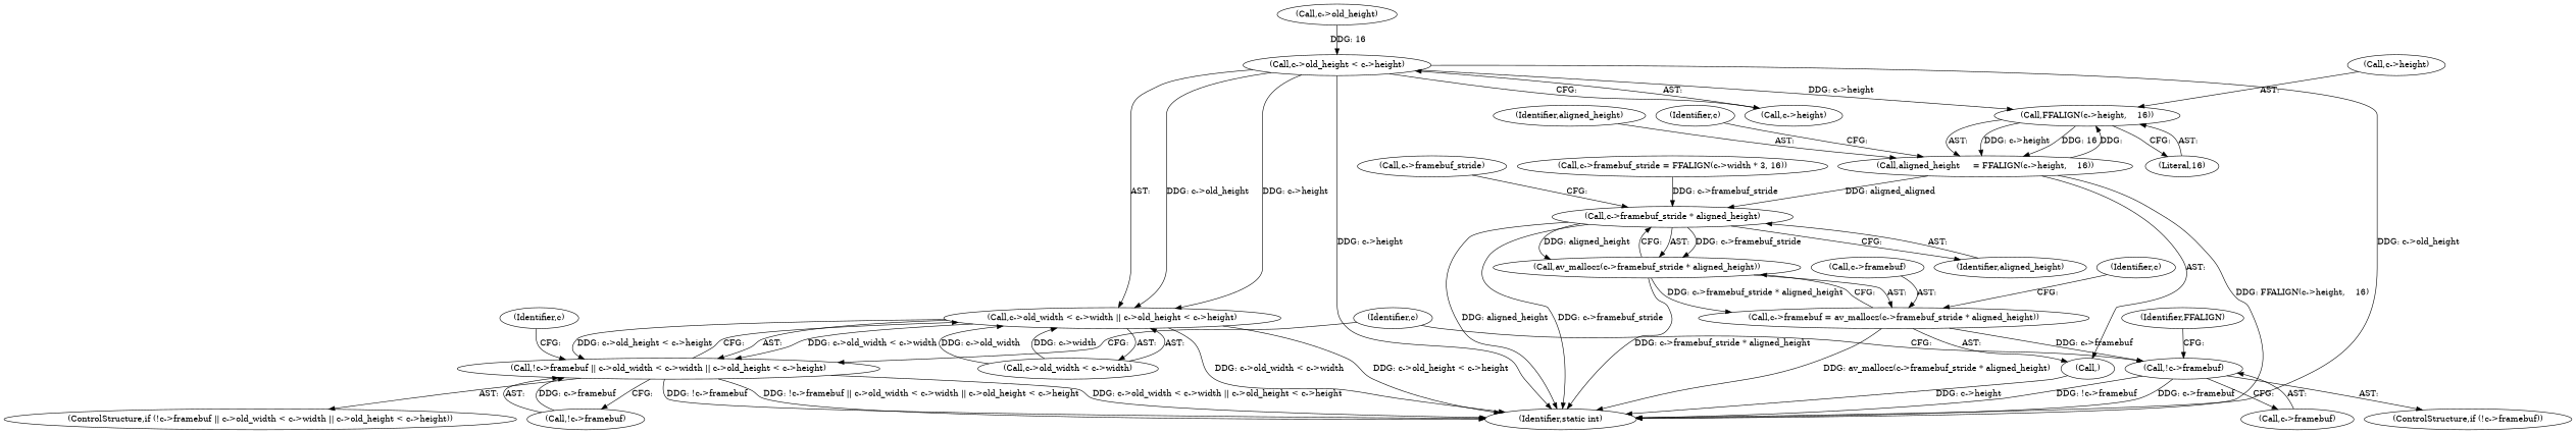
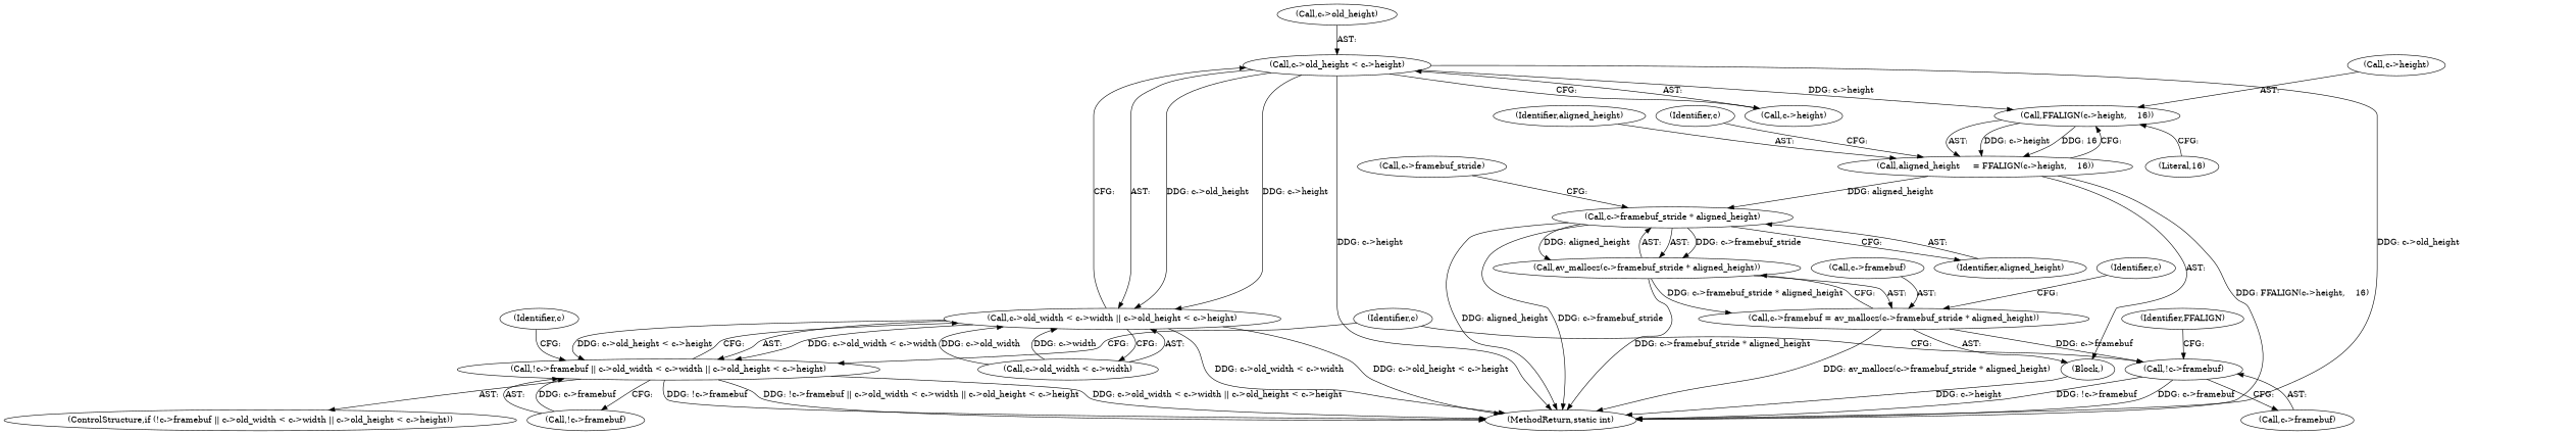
  digraph {
    n1 [label="(Call,c->old_height < c->height)"]
    n2 [label="(Call,c->old_width < c->width || c->old_height < c->height)"]
    n3 [label="(Call,FFALIGN(c->height,    16))"]
-   n4 [label="(Identifier,static int)"]
+   n4 [label="(MethodReturn,static int)"]
    n5 [label="(Call,c->height)"]
    n6 [label="(Call,!c->framebuf || c->old_width < c->width || c->old_height < c->height)"]
    n7 [label="(Call,c->old_width < c->width)"]
    n8 [label="(Call,aligned_height     = FFALIGN(c->height,    16))"]
    n9 [label="(Literal,16)"]
    n10 [label="(Call,!c->framebuf)"]
    n11 [label="(ControlStructure,if (!c->framebuf || c->old_width < c->width || c->old_height < c->height))"]
    n12 [label="(Call,c->framebuf_stride * aligned_height)"]
-   n13 [label="(Call,)"]
+   n13 [label="(Block,)"]
    n14 [label="(Call,av_mallocz(c->framebuf_stride * aligned_height))"]
    n15 [label="(Identifier,aligned_height)"]
    n16 [label="(Call,c->framebuf = av_mallocz(c->framebuf_stride * aligned_height))"]
    n17 [label="(Call,!c->framebuf)"]
    n18 [label="(Call,c->framebuf)"]
-   n19 [label="(ControlStructure,if (!c->framebuf))"]
    n20 [label="(Call,c->framebuf_stride)"]
    n21 [label="(Call,c->old_height)"]
    n22 [label="(Identifier,aligned_height)"]
    n23 [label="(Call,c->height)"]
    n24 [label="(Identifier,c)"]
    n25 [label="(Identifier,c)"]
    n26 [label="(Identifier,FFALIGN)"]
    n27 [label="(Call,c->framebuf)"]
    n28 [label="(Identifier,c)"]
-   n29 [label="(Call,c->framebuf_stride = FFALIGN(c->width * 3, 16))"]
    n30 [label="(Identifier,c)"]
    n1 -> n2 [label="AST: "]
    n1 -> n2 [label="DDG: c->old_height"]
    n1 -> n2 [label="DDG: c->height"]
    n1 -> n3 [label="DDG: c->height"]
    n1 -> n4 [label="DDG: c->old_height"]
    n1 -> n4 [label="DDG: c->height"]
    n1 -> n5 [label="CFG: "]
+   n2 -> n1 [label="CFG: "]
    n2 -> n4 [label="DDG: c->old_height < c->height"]
    n2 -> n4 [label="DDG: c->old_width < c->width"]
    n2 -> n6 [label="AST: "]
    n2 -> n6 [label="DDG: c->old_width < c->width"]
    n2 -> n6 [label="DDG: c->old_height < c->height"]
-   n2 -> n7 [label="AST: "]
+   n2 -> n7 [label="CFG: "]
    n3 -> n8 [label="AST: "]
    n3 -> n8 [label="DDG: c->height"]
    n3 -> n8 [label="DDG: 16"]
-   n3 -> n9 [label="CFG: "]
    n5 -> n1 [label="AST: "]
    n6 -> n2 [label="CFG: "]
    n6 -> n4 [label="DDG: !c->framebuf || c->old_width < c->width || c->old_height < c->height"]
    n6 -> n4 [label="DDG: c->old_width < c->width || c->old_height < c->height"]
    n6 -> n4 [label="DDG: !c->framebuf"]
    n6 -> n10 [label="CFG: "]
    n6 -> n11 [label="AST: "]
    n7 -> n2 [label="AST: "]
    n7 -> n2 [label="DDG: c->old_width"]
    n7 -> n2 [label="DDG: c->width"]
-   n8 -> n3 [label="DDG: "]
+   n8 -> n3 [label="CFG: "]
    n8 -> n4 [label="DDG: FFALIGN(c->height,    16)"]
-   n8 -> n12 [label="DDG: aligned_aligned"]
+   n8 -> n12 [label="DDG: aligned_height"]
    n8 -> n13 [label="AST: "]
-   n9 -> n3 [label="AST: "]
+   n9 -> n3 [label="CFG: "]
    n10 -> n6 [label="AST: "]
    n10 -> n6 [label="DDG: c->framebuf"]
    n12 -> n4 [label="DDG: aligned_height"]
    n12 -> n4 [label="DDG: c->framebuf_stride"]
    n12 -> n14 [label="AST: "]
    n12 -> n14 [label="DDG: c->framebuf_stride"]
    n12 -> n14 [label="DDG: aligned_height"]
    n12 -> n15 [label="CFG: "]
    n13 -> n4 [label="DDG: c->height"]
    n14 -> n4 [label="DDG: c->framebuf_stride * aligned_height"]
-   n14 -> n12 [label="CFG: "]
+   n14 -> n12 [label="AST: "]
    n14 -> n16 [label="AST: "]
    n14 -> n16 [label="DDG: c->framebuf_stride * aligned_height"]
    n15 -> n12 [label="AST: "]
    n16 -> n4 [label="DDG: av_mallocz(c->framebuf_stride * aligned_height)"]
    n16 -> n13 [label="AST: "]
    n16 -> n14 [label="CFG: "]
    n16 -> n17 [label="DDG: c->framebuf"]
    n17 -> n4 [label="DDG: !c->framebuf"]
    n17 -> n4 [label="DDG: c->framebuf"]
    n17 -> n18 [label="CFG: "]
-   n17 -> n19 [label="AST: "]
    n18 -> n17 [label="AST: "]
    n20 -> n12 [label="CFG: "]
-   n21 -> n1 [label="DDG: 16"]
+   n21 -> n1 [label="AST: "]
    n22 -> n8 [label="AST: "]
    n23 -> n3 [label="AST: "]
    n24 -> n6 [label="CFG: "]
    n24 -> n17 [label="CFG: "]
    n25 -> n16 [label="CFG: "]
    n26 -> n17 [label="CFG: "]
    n27 -> n16 [label="AST: "]
    n28 -> n6 [label="CFG: "]
-   n29 -> n12 [label="DDG: c->framebuf_stride"]
    n30 -> n8 [label="CFG: "]
  }
